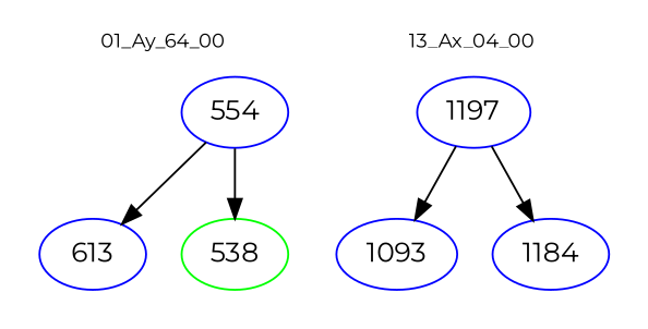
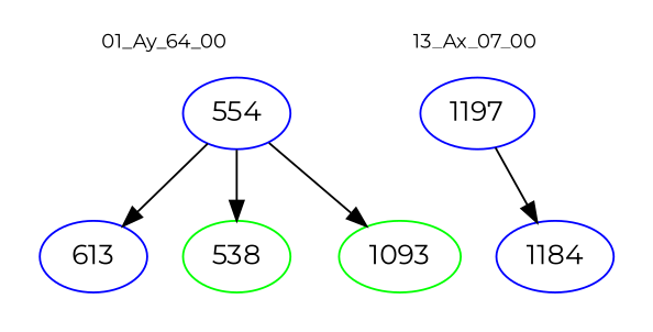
  digraph {
    fontname=Montserrat
    node [color=blue fontname=Montserrat]
    edge [color=black fontname=Montserrat]
    n1 [label=554]
    n2 [label=613]
    n3 [color=green label=538]
    n4 [label=1197]
-   n5 [label=1093]
+   n5 [color=green label=1093]
    n6 [label=1184]
    subgraph cluster_1 {
      color=white
      fontsize=10
      label="01_Ay_64_00"
      n1
      n2
      n3
    }
    subgraph cluster_2 {
      color=white
      fontsize=10
-     label="13_Ax_04_00"
+     label="13_Ax_07_00"
      n4
      n5
      n6
    }
    n1 -> n2
    n1 -> n3
-   n4 -> n5
+   n1 -> n5
    n4 -> n6
  }
